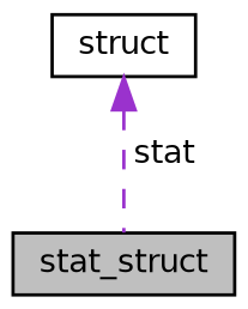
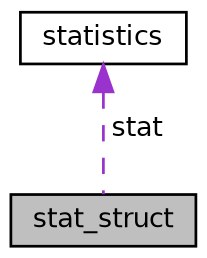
  digraph {
    node [color=black fontname=Helvetica fontsize=10 shape=record style=filled]
    n1 [fillcolor=grey75 fontcolor=black height=0.2 label=stat_struct width=0.4]
-   n2 [fillcolor=white height=0.2 label=struct width=0.4]
+   n2 [fillcolor=white height=0.2 label=statistics width=0.4]
    n2 -> n1 [color=darkorchid3 dir=back fontname=Helvetica fontsize=10 label=" stat" labelfontname=Helvetica labelfontsize=10 style=dashed]
  }
